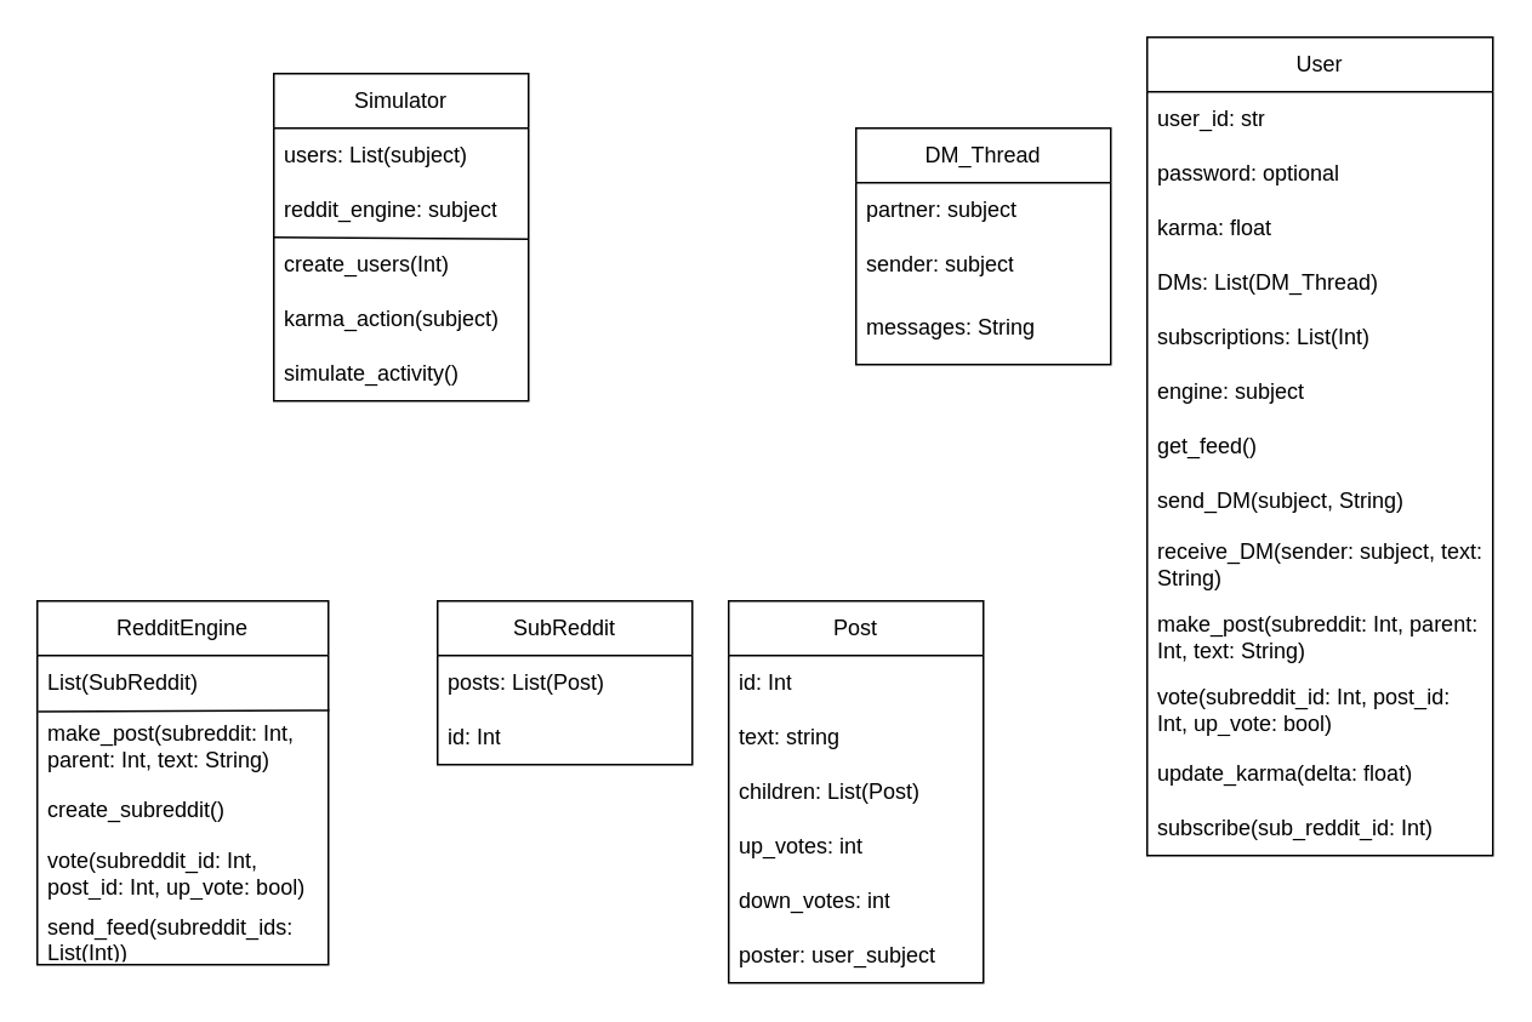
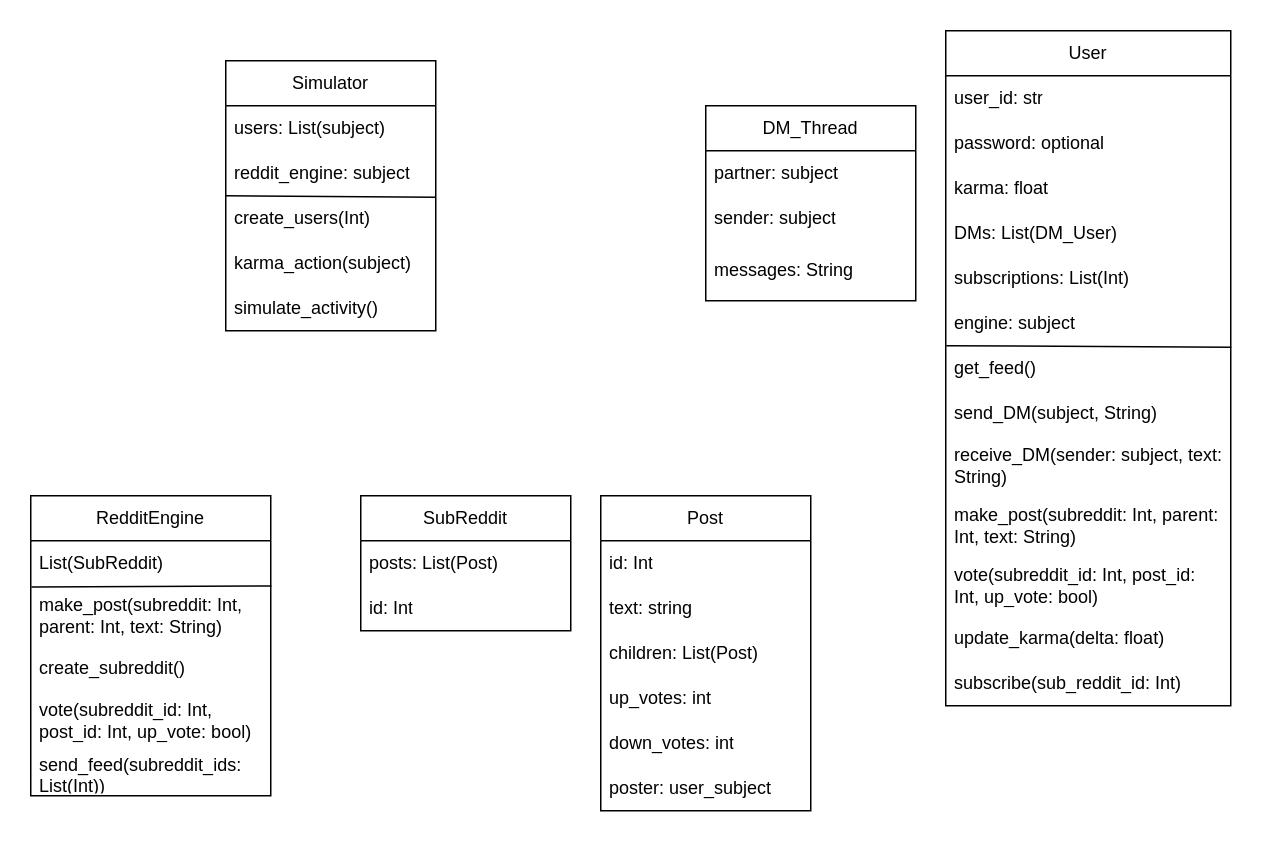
  <mxCell id="0" />
  <mxCell id="1" parent="0" />
  <mxCell id="2" value="User" style="swimlane;fontStyle=0;childLayout=stackLayout;horizontal=1;startSize=30;horizontalStack=0;resizeParent=1;resizeParentMax=0;resizeLast=0;collapsible=1;marginBottom=0;whiteSpace=wrap;html=1;" parent="1" vertex="1"><mxGeometry x="630" y="20" width="190" height="450" as="geometry" /></mxCell>
  <mxCell id="3" value="user_id: str" style="text;strokeColor=none;fillColor=none;align=left;verticalAlign=middle;spacingLeft=4;spacingRight=4;overflow=hidden;points=[[0,0.5],[1,0.5]];portConstraint=eastwest;rotatable=0;whiteSpace=wrap;html=1;" parent="2" vertex="1"><mxGeometry y="30" width="190" height="30" as="geometry" /></mxCell>
  <mxCell id="4" value="password: optional" style="text;strokeColor=none;fillColor=none;align=left;verticalAlign=middle;spacingLeft=4;spacingRight=4;overflow=hidden;points=[[0,0.5],[1,0.5]];portConstraint=eastwest;rotatable=0;whiteSpace=wrap;html=1;" parent="2" vertex="1"><mxGeometry y="60" width="190" height="30" as="geometry" /></mxCell>
  <mxCell id="5" value="karma: float" style="text;strokeColor=none;fillColor=none;align=left;verticalAlign=middle;spacingLeft=4;spacingRight=4;overflow=hidden;points=[[0,0.5],[1,0.5]];portConstraint=eastwest;rotatable=0;whiteSpace=wrap;html=1;" parent="2" vertex="1"><mxGeometry y="90" width="190" height="30" as="geometry" /></mxCell>
- <mxCell id="6" value="DMs: List(DM_Thread)" style="text;strokeColor=none;fillColor=none;align=left;verticalAlign=middle;spacingLeft=4;spacingRight=4;overflow=hidden;points=[[0,0.5],[1,0.5]];portConstraint=eastwest;rotatable=0;whiteSpace=wrap;html=1;" parent="2" vertex="1"><mxGeometry y="120" width="190" height="30" as="geometry" /></mxCell>
+ <mxCell id="6" value="DMs: List(DM_User)" style="text;strokeColor=none;fillColor=none;align=left;verticalAlign=middle;spacingLeft=4;spacingRight=4;overflow=hidden;points=[[0,0.5],[1,0.5]];portConstraint=eastwest;rotatable=0;whiteSpace=wrap;html=1;" parent="2" vertex="1"><mxGeometry y="120" width="190" height="30" as="geometry" /></mxCell>
  <mxCell id="7" value="subscriptions: List(Int)" style="text;strokeColor=none;fillColor=none;align=left;verticalAlign=middle;spacingLeft=4;spacingRight=4;overflow=hidden;points=[[0,0.5],[1,0.5]];portConstraint=eastwest;rotatable=0;whiteSpace=wrap;html=1;" parent="2" vertex="1"><mxGeometry y="150" width="190" height="30" as="geometry" /></mxCell>
  <mxCell id="8" value="engine: subject" style="text;strokeColor=none;fillColor=none;align=left;verticalAlign=middle;spacingLeft=4;spacingRight=4;overflow=hidden;points=[[0,0.5],[1,0.5]];portConstraint=eastwest;rotatable=0;whiteSpace=wrap;html=1;" parent="2" vertex="1"><mxGeometry y="180" width="190" height="30" as="geometry" /></mxCell>
  <mxCell id="9" value="get_feed()" style="text;strokeColor=none;fillColor=none;align=left;verticalAlign=middle;spacingLeft=4;spacingRight=4;overflow=hidden;points=[[0,0.5],[1,0.5]];portConstraint=eastwest;rotatable=0;whiteSpace=wrap;html=1;" parent="2" vertex="1"><mxGeometry y="210" width="190" height="30" as="geometry" /></mxCell>
+ <mxCell id="10" value="" style="endArrow=none;html=1;rounded=0;exitX=0.002;exitY=1;exitDx=0;exitDy=0;exitPerimeter=0;entryX=1.002;entryY=0.033;entryDx=0;entryDy=0;entryPerimeter=0;" parent="2" source="8" target="9" edge="1"><mxGeometry width="50" height="50" relative="1" as="geometry"><mxPoint x="270" y="500" as="sourcePoint" /><mxPoint x="320" y="450" as="targetPoint" /></mxGeometry></mxCell>
  <mxCell id="11" value="send_DM(subject, String)" style="text;strokeColor=none;fillColor=none;align=left;verticalAlign=middle;spacingLeft=4;spacingRight=4;overflow=hidden;points=[[0,0.5],[1,0.5]];portConstraint=eastwest;rotatable=0;whiteSpace=wrap;html=1;" parent="2" vertex="1"><mxGeometry y="240" width="190" height="30" as="geometry" /></mxCell>
  <mxCell id="12" value="receive_DM(sender: subject, text: String)" style="text;strokeColor=none;fillColor=none;align=left;verticalAlign=middle;spacingLeft=4;spacingRight=4;overflow=hidden;points=[[0,0.5],[1,0.5]];portConstraint=eastwest;rotatable=0;whiteSpace=wrap;html=1;" parent="2" vertex="1"><mxGeometry y="270" width="190" height="40" as="geometry" /></mxCell>
  <mxCell id="13" value="make_post(subreddit: Int, parent: Int, text: String)" style="text;strokeColor=none;fillColor=none;align=left;verticalAlign=middle;spacingLeft=4;spacingRight=4;overflow=hidden;points=[[0,0.5],[1,0.5]];portConstraint=eastwest;rotatable=0;whiteSpace=wrap;html=1;" parent="2" vertex="1"><mxGeometry y="310" width="190" height="40" as="geometry" /></mxCell>
  <mxCell id="14" value="vote(subreddit_id: Int, post_id: Int, up_vote: bool)" style="text;strokeColor=none;fillColor=none;align=left;verticalAlign=middle;spacingLeft=4;spacingRight=4;overflow=hidden;points=[[0,0.5],[1,0.5]];portConstraint=eastwest;rotatable=0;whiteSpace=wrap;html=1;" parent="2" vertex="1"><mxGeometry y="350" width="190" height="40" as="geometry" /></mxCell>
  <mxCell id="15" value="update_karma(delta: float)" style="text;strokeColor=none;fillColor=none;align=left;verticalAlign=middle;spacingLeft=4;spacingRight=4;overflow=hidden;points=[[0,0.5],[1,0.5]];portConstraint=eastwest;rotatable=0;whiteSpace=wrap;html=1;" parent="2" vertex="1"><mxGeometry y="390" width="190" height="30" as="geometry" /></mxCell>
  <mxCell id="16" value="subscribe(sub_reddit_id: Int)" style="text;strokeColor=none;fillColor=none;align=left;verticalAlign=middle;spacingLeft=4;spacingRight=4;overflow=hidden;points=[[0,0.5],[1,0.5]];portConstraint=eastwest;rotatable=0;whiteSpace=wrap;html=1;" parent="2" vertex="1"><mxGeometry y="420" width="190" height="30" as="geometry" /></mxCell>
  <mxCell id="17" value="Post" style="swimlane;fontStyle=0;childLayout=stackLayout;horizontal=1;startSize=30;horizontalStack=0;resizeParent=1;resizeParentMax=0;resizeLast=0;collapsible=1;marginBottom=0;whiteSpace=wrap;html=1;" parent="1" vertex="1"><mxGeometry x="400" y="330" width="140" height="210" as="geometry" /></mxCell>
  <mxCell id="18" value="id: Int" style="text;strokeColor=none;fillColor=none;align=left;verticalAlign=middle;spacingLeft=4;spacingRight=4;overflow=hidden;points=[[0,0.5],[1,0.5]];portConstraint=eastwest;rotatable=0;whiteSpace=wrap;html=1;" parent="17" vertex="1"><mxGeometry y="30" width="140" height="30" as="geometry" /></mxCell>
  <mxCell id="19" value="text: string" style="text;strokeColor=none;fillColor=none;align=left;verticalAlign=middle;spacingLeft=4;spacingRight=4;overflow=hidden;points=[[0,0.5],[1,0.5]];portConstraint=eastwest;rotatable=0;whiteSpace=wrap;html=1;" parent="17" vertex="1"><mxGeometry y="60" width="140" height="30" as="geometry" /></mxCell>
  <mxCell id="20" value="children: List(Post)" style="text;strokeColor=none;fillColor=none;align=left;verticalAlign=middle;spacingLeft=4;spacingRight=4;overflow=hidden;points=[[0,0.5],[1,0.5]];portConstraint=eastwest;rotatable=0;whiteSpace=wrap;html=1;" parent="17" vertex="1"><mxGeometry y="90" width="140" height="30" as="geometry" /></mxCell>
  <mxCell id="21" value="up_votes: int" style="text;strokeColor=none;fillColor=none;align=left;verticalAlign=middle;spacingLeft=4;spacingRight=4;overflow=hidden;points=[[0,0.5],[1,0.5]];portConstraint=eastwest;rotatable=0;whiteSpace=wrap;html=1;" parent="17" vertex="1"><mxGeometry y="120" width="140" height="30" as="geometry" /></mxCell>
  <mxCell id="22" value="down_votes: int" style="text;strokeColor=none;fillColor=none;align=left;verticalAlign=middle;spacingLeft=4;spacingRight=4;overflow=hidden;points=[[0,0.5],[1,0.5]];portConstraint=eastwest;rotatable=0;whiteSpace=wrap;html=1;" parent="17" vertex="1"><mxGeometry y="150" width="140" height="30" as="geometry" /></mxCell>
  <mxCell id="23" value="poster: user_subject" style="text;strokeColor=none;fillColor=none;align=left;verticalAlign=middle;spacingLeft=4;spacingRight=4;overflow=hidden;points=[[0,0.5],[1,0.5]];portConstraint=eastwest;rotatable=0;whiteSpace=wrap;html=1;" parent="17" vertex="1"><mxGeometry y="180" width="140" height="30" as="geometry" /></mxCell>
  <mxCell id="24" value="SubReddit" style="swimlane;fontStyle=0;childLayout=stackLayout;horizontal=1;startSize=30;horizontalStack=0;resizeParent=1;resizeParentMax=0;resizeLast=0;collapsible=1;marginBottom=0;whiteSpace=wrap;html=1;" parent="1" vertex="1"><mxGeometry x="240" y="330" width="140" height="90" as="geometry"><mxRectangle x="170" y="550" width="100" height="30" as="alternateBounds" /></mxGeometry></mxCell>
  <mxCell id="25" value="posts: List(Post)" style="text;strokeColor=none;fillColor=none;align=left;verticalAlign=middle;spacingLeft=4;spacingRight=4;overflow=hidden;points=[[0,0.5],[1,0.5]];portConstraint=eastwest;rotatable=0;whiteSpace=wrap;html=1;" parent="24" vertex="1"><mxGeometry y="30" width="140" height="30" as="geometry" /></mxCell>
  <mxCell id="26" value="id: Int" style="text;strokeColor=none;fillColor=none;align=left;verticalAlign=middle;spacingLeft=4;spacingRight=4;overflow=hidden;points=[[0,0.5],[1,0.5]];portConstraint=eastwest;rotatable=0;whiteSpace=wrap;html=1;" parent="24" vertex="1"><mxGeometry y="60" width="140" height="30" as="geometry" /></mxCell>
  <mxCell id="27" value="RedditEngine" style="swimlane;fontStyle=0;childLayout=stackLayout;horizontal=1;startSize=30;horizontalStack=0;resizeParent=1;resizeParentMax=0;resizeLast=0;collapsible=1;marginBottom=0;whiteSpace=wrap;html=1;" parent="1" vertex="1"><mxGeometry x="20" y="330" width="160" height="200" as="geometry" /></mxCell>
  <mxCell id="28" value="List(SubReddit)" style="text;strokeColor=none;fillColor=none;align=left;verticalAlign=middle;spacingLeft=4;spacingRight=4;overflow=hidden;points=[[0,0.5],[1,0.5]];portConstraint=eastwest;rotatable=0;whiteSpace=wrap;html=1;" parent="27" vertex="1"><mxGeometry y="30" width="160" height="30" as="geometry" /></mxCell>
  <mxCell id="29" value="" style="endArrow=none;html=1;rounded=0;exitX=0.003;exitY=0.02;exitDx=0;exitDy=0;exitPerimeter=0;entryX=1.003;entryY=0.003;entryDx=0;entryDy=0;entryPerimeter=0;" parent="27" source="30" target="30" edge="1"><mxGeometry width="50" height="50" relative="1" as="geometry"><mxPoint y="89.5" as="sourcePoint" /><mxPoint x="190" y="90.5" as="targetPoint" /></mxGeometry></mxCell>
  <mxCell id="30" value="make_post(subreddit: Int, parent: Int, text: String)" style="text;strokeColor=none;fillColor=none;align=left;verticalAlign=middle;spacingLeft=4;spacingRight=4;overflow=hidden;points=[[0,0.5],[1,0.5]];portConstraint=eastwest;rotatable=0;whiteSpace=wrap;html=1;" parent="27" vertex="1"><mxGeometry y="60" width="160" height="40" as="geometry" /></mxCell>
  <mxCell id="31" value="create_subreddit()" style="text;strokeColor=none;fillColor=none;align=left;verticalAlign=middle;spacingLeft=4;spacingRight=4;overflow=hidden;points=[[0,0.5],[1,0.5]];portConstraint=eastwest;rotatable=0;whiteSpace=wrap;html=1;" parent="27" vertex="1"><mxGeometry y="100" width="160" height="30" as="geometry" /></mxCell>
  <mxCell id="32" value="vote(subreddit_id: Int, post_id: Int, up_vote: bool)" style="text;strokeColor=none;fillColor=none;align=left;verticalAlign=middle;spacingLeft=4;spacingRight=4;overflow=hidden;points=[[0,0.5],[1,0.5]];portConstraint=eastwest;rotatable=0;whiteSpace=wrap;html=1;" parent="27" vertex="1"><mxGeometry y="130" width="160" height="40" as="geometry" /></mxCell>
  <mxCell id="33" value="send_feed(subreddit_ids: List(Int))" style="text;strokeColor=none;fillColor=none;align=left;verticalAlign=middle;spacingLeft=4;spacingRight=4;overflow=hidden;points=[[0,0.5],[1,0.5]];portConstraint=eastwest;rotatable=0;whiteSpace=wrap;html=1;" parent="27" vertex="1"><mxGeometry y="170" width="160" height="30" as="geometry" /></mxCell>
  <mxCell id="34" value="Simulator" style="swimlane;fontStyle=0;childLayout=stackLayout;horizontal=1;startSize=30;horizontalStack=0;resizeParent=1;resizeParentMax=0;resizeLast=0;collapsible=1;marginBottom=0;whiteSpace=wrap;html=1;" parent="1" vertex="1"><mxGeometry x="150" y="40" width="140" height="180" as="geometry" /></mxCell>
  <mxCell id="35" value="users: List(subject)" style="text;strokeColor=none;fillColor=none;align=left;verticalAlign=middle;spacingLeft=4;spacingRight=4;overflow=hidden;points=[[0,0.5],[1,0.5]];portConstraint=eastwest;rotatable=0;whiteSpace=wrap;html=1;" parent="34" vertex="1"><mxGeometry y="30" width="140" height="30" as="geometry" /></mxCell>
  <mxCell id="36" value="reddit_engine: subject" style="text;strokeColor=none;fillColor=none;align=left;verticalAlign=middle;spacingLeft=4;spacingRight=4;overflow=hidden;points=[[0,0.5],[1,0.5]];portConstraint=eastwest;rotatable=0;whiteSpace=wrap;html=1;" parent="34" vertex="1"><mxGeometry y="60" width="140" height="30" as="geometry" /></mxCell>
  <mxCell id="37" value="" style="endArrow=none;html=1;rounded=0;exitX=0.002;exitY=1;exitDx=0;exitDy=0;exitPerimeter=0;entryX=1.002;entryY=0.033;entryDx=0;entryDy=0;entryPerimeter=0;" parent="34" edge="1"><mxGeometry width="50" height="50" relative="1" as="geometry"><mxPoint y="90" as="sourcePoint" /><mxPoint x="140" y="91" as="targetPoint" /></mxGeometry></mxCell>
  <mxCell id="38" value="create_users(Int)" style="text;strokeColor=none;fillColor=none;align=left;verticalAlign=middle;spacingLeft=4;spacingRight=4;overflow=hidden;points=[[0,0.5],[1,0.5]];portConstraint=eastwest;rotatable=0;whiteSpace=wrap;html=1;" parent="34" vertex="1"><mxGeometry y="90" width="140" height="30" as="geometry" /></mxCell>
  <mxCell id="39" value="karma_action(subject)" style="text;strokeColor=none;fillColor=none;align=left;verticalAlign=middle;spacingLeft=4;spacingRight=4;overflow=hidden;points=[[0,0.5],[1,0.5]];portConstraint=eastwest;rotatable=0;whiteSpace=wrap;html=1;" parent="34" vertex="1"><mxGeometry y="120" width="140" height="30" as="geometry" /></mxCell>
  <mxCell id="40" value="simulate_activity()" style="text;strokeColor=none;fillColor=none;align=left;verticalAlign=middle;spacingLeft=4;spacingRight=4;overflow=hidden;points=[[0,0.5],[1,0.5]];portConstraint=eastwest;rotatable=0;whiteSpace=wrap;html=1;" parent="34" vertex="1"><mxGeometry y="150" width="140" height="30" as="geometry" /></mxCell>
  <mxCell id="41" value="DM_Thread" style="swimlane;fontStyle=0;childLayout=stackLayout;horizontal=1;startSize=30;horizontalStack=0;resizeParent=1;resizeParentMax=0;resizeLast=0;collapsible=1;marginBottom=0;whiteSpace=wrap;html=1;" parent="1" vertex="1"><mxGeometry x="470" y="70" width="140" height="130" as="geometry" /></mxCell>
  <mxCell id="42" value="partner: subject" style="text;strokeColor=none;fillColor=none;align=left;verticalAlign=middle;spacingLeft=4;spacingRight=4;overflow=hidden;points=[[0,0.5],[1,0.5]];portConstraint=eastwest;rotatable=0;whiteSpace=wrap;html=1;" parent="41" vertex="1"><mxGeometry y="30" width="140" height="30" as="geometry" /></mxCell>
  <mxCell id="43" value="sender: subject" style="text;strokeColor=none;fillColor=none;align=left;verticalAlign=middle;spacingLeft=4;spacingRight=4;overflow=hidden;points=[[0,0.5],[1,0.5]];portConstraint=eastwest;rotatable=0;whiteSpace=wrap;html=1;" vertex="1" parent="41"><mxGeometry y="60" width="140" height="30" as="geometry" /></mxCell>
  <mxCell id="44" value="messages: String" style="text;strokeColor=none;fillColor=none;align=left;verticalAlign=middle;spacingLeft=4;spacingRight=4;overflow=hidden;points=[[0,0.5],[1,0.5]];portConstraint=eastwest;rotatable=0;whiteSpace=wrap;html=1;" parent="41" vertex="1"><mxGeometry y="90" width="140" height="40" as="geometry" /></mxCell>
